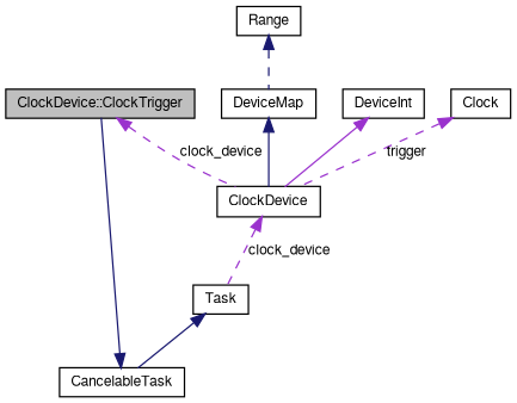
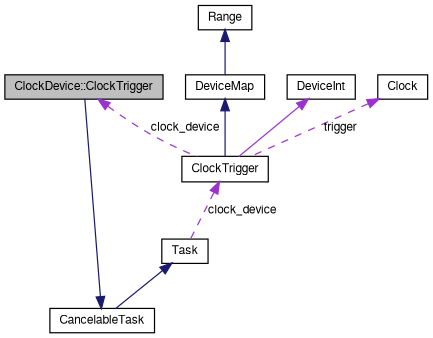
  digraph {
    node [color=black fillcolor=white fontname=FreeSans fontsize=10 shape=record style=filled]
    edge [color=darkorchid3 dir=back fontname=FreeSans fontsize=10 labelfontname=FreeSans labelfontsize=10 style=solid]
    n1 [fillcolor=grey75 fontcolor=black height=0.2 label="ClockDevice::ClockTrigger" width=0.4]
-   n2 [height=0.2 label=ClockDevice width=0.4]
+   n2 [height=0.2 label=ClockTrigger width=0.4]
    n3 [height=0.2 label=Task width=0.4]
    n4 [height=0.2 label=CancelableTask width=0.4]
    n5 [height=0.2 label=DeviceMap width=0.4]
    n6 [height=0.2 label=Range width=0.4]
    n7 [height=0.2 label=DeviceInt width=0.4]
    n8 [height=0.2 label=Clock width=0.4]
    n1 -> n2 [label=clock_device style=dashed]
    n2 -> n3 [label=clock_device style=dashed]
    n3 -> n4 [color=midnightblue]
    n4 -> n1 [color=midnightblue]
    n5 -> n2 [color=midnightblue]
-   n6 -> n5 [color=midnightblue style=dashed]
+   n6 -> n5 [color=midnightblue]
    n7 -> n2
    n8 -> n2 [label=trigger style=dashed]
  }
